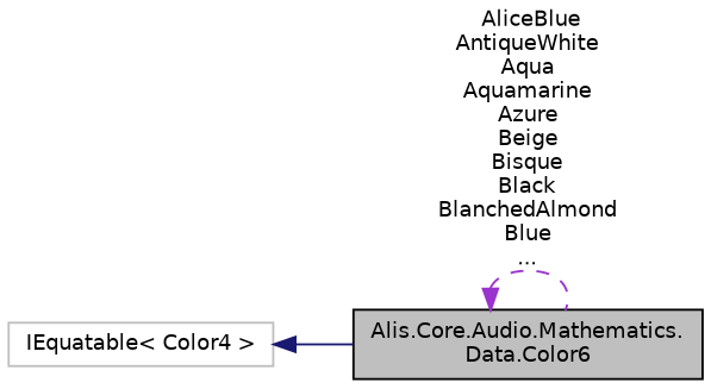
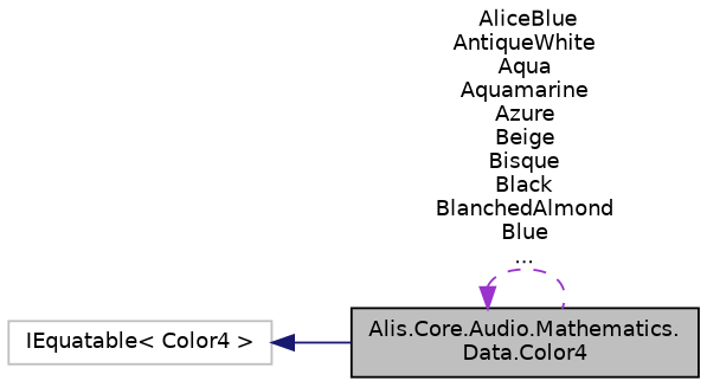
  digraph {
    rankdir=LR
    node [fontname=Helvetica fontsize=10 shape=record style=filled]
    edge [dir=back fontname=Helvetica fontsize=10 labelfontname=Helvetica labelfontsize=10]
-   n1 [color=black fillcolor=grey75 fontcolor=black height=0.2 label="Alis.Core.Audio.Mathematics.\lData.Color6" width=0.4]
+   n1 [color=black fillcolor=grey75 fontcolor=black height=0.2 label="Alis.Core.Audio.Mathematics.\lData.Color4" width=0.4]
    n2 [color=grey75 fillcolor=white height=0.2 label="IEquatable\< Color4 \>" width=0.4]
    n1 -> n1 [color=darkorchid3 label=" AliceBlue\nAntiqueWhite\nAqua\nAquamarine\nAzure\nBeige\nBisque\nBlack\nBlanchedAlmond\nBlue\n..." style=dashed]
    n2 -> n1 [color=midnightblue style=solid]
  }
